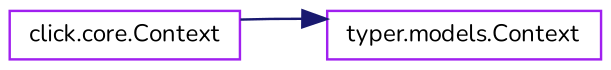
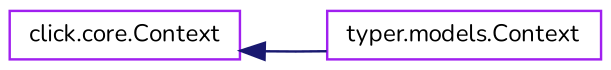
  digraph {
    rankdir=LR
    fontname=Nunito
    node [color=purple fillcolor=white fontname=Nunito fontsize=10 shape=record style=filled]
    n1 [height=0.2 label="click.core.Context" width=0.4]
    n2 [height=0.2 label="typer.models.Context" width=0.4]
-   n2 -> n1 [color=midnightblue dir=back fontname=Nunito fontsize=10 labelfontname=Helvetica labelfontsize=10 style=solid]
+   n1 -> n2 [color=midnightblue dir=back fontname=Nunito fontsize=10 labelfontname=Helvetica labelfontsize=10 style=solid]
  }
